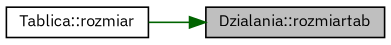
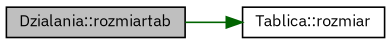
  digraph {
    rankdir=LR
    fontname="IBM Plex Sans"
    node [color=black fontname="IBM Plex Sans" fontsize=10 shape=record style=filled]
    n1 [fillcolor=grey75 fontcolor=black height=0.2 label="Dzialania::rozmiartab" width=0.4]
    n2 [fillcolor=white height=0.2 label="Tablica::rozmiar" width=0.4]
-   n2 -> n1 [color=darkgreen fontname="IBM Plex Sans" fontsize=10 labelfontname=Helvetica labelfontsize=10 style=solid]
+   n1 -> n2 [color=darkgreen fontname="IBM Plex Sans" fontsize=10 labelfontname=Helvetica labelfontsize=10 style=solid]
  }
